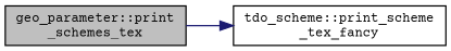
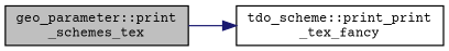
  digraph {
    rankdir=LR
    fontname="Courier Prime"
    node [color=black fontname="Courier Prime" fontsize=10 shape=record style=filled]
    n1 [fillcolor=grey75 fontcolor=black height=0.2 label="geo_parameter::print\l_schemes_tex" width=0.4]
-   n2 [fillcolor=white height=0.2 label="tdo_scheme::print_scheme\l_tex_fancy" width=0.4]
+   n2 [fillcolor=white height=0.2 label="tdo_scheme::print_print\l_tex_fancy" width=0.4]
    n1 -> n2 [color=midnightblue fontname="Courier Prime" fontsize=10 labelfontname=Helvetica labelfontsize=10 style=solid]
  }
